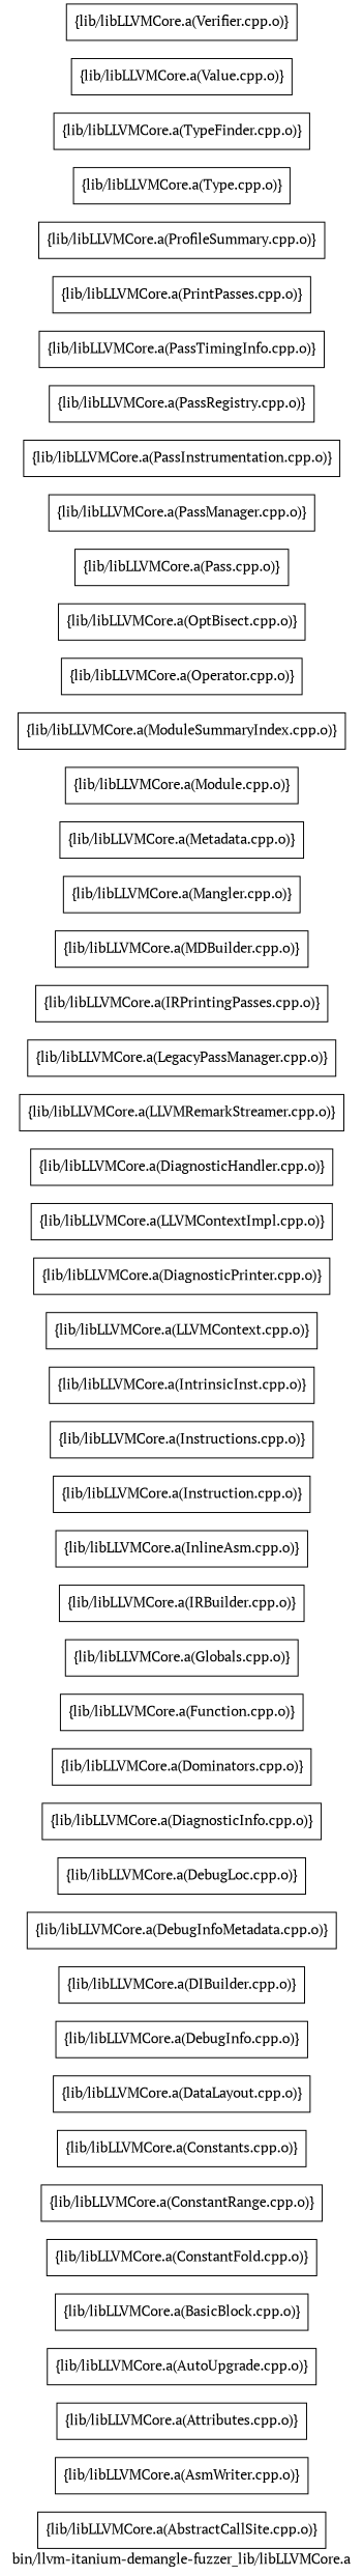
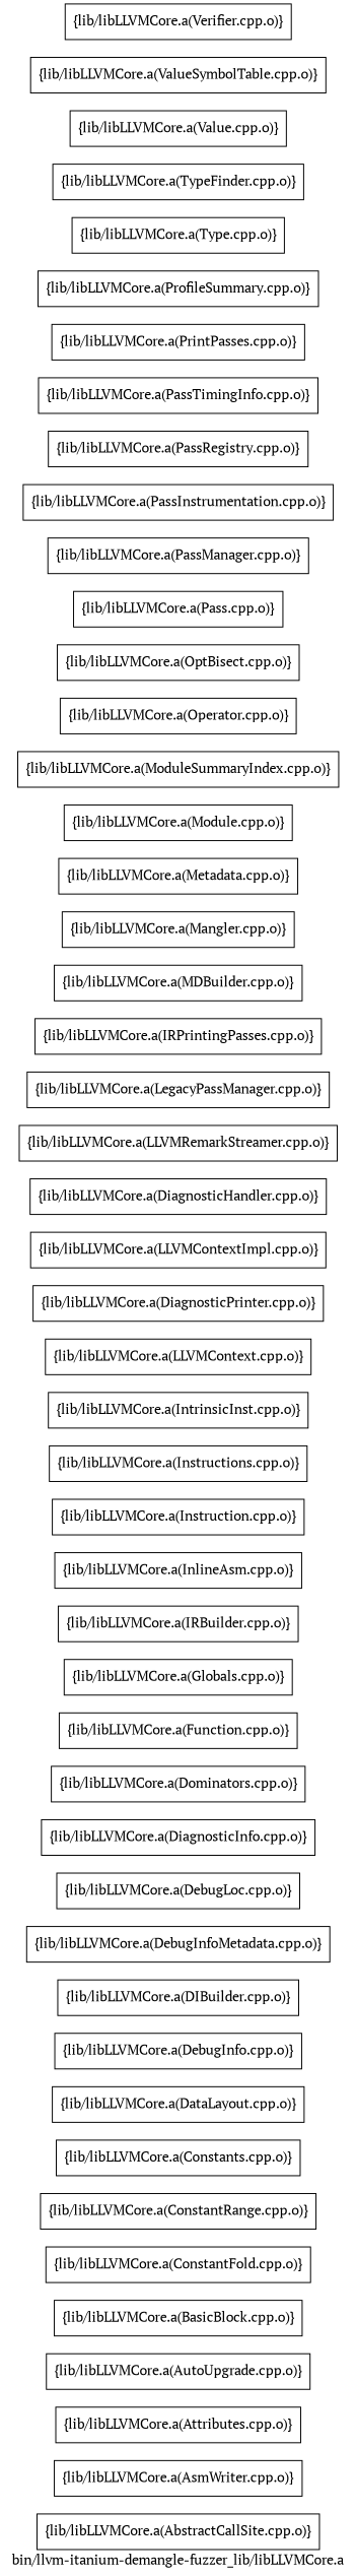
  digraph {
    label="bin/llvm-itanium-demangle-fuzzer_lib/libLLVMCore.a"
    rankdir=LR
    fontname="PT Serif"
    node [group=0 shape=box fontname="PT Serif"]
    n1 [label="{lib/libLLVMCore.a(AbstractCallSite.cpp.o)}"]
    n2 [label="{lib/libLLVMCore.a(AsmWriter.cpp.o)}"]
    n3 [label="{lib/libLLVMCore.a(Attributes.cpp.o)}"]
    n4 [label="{lib/libLLVMCore.a(AutoUpgrade.cpp.o)}"]
    n5 [label="{lib/libLLVMCore.a(BasicBlock.cpp.o)}"]
    n6 [label="{lib/libLLVMCore.a(ConstantFold.cpp.o)}"]
    n7 [label="{lib/libLLVMCore.a(ConstantRange.cpp.o)}"]
    n8 [label="{lib/libLLVMCore.a(Constants.cpp.o)}"]
    n9 [label="{lib/libLLVMCore.a(DataLayout.cpp.o)}"]
    n10 [label="{lib/libLLVMCore.a(DebugInfo.cpp.o)}"]
    n11 [label="{lib/libLLVMCore.a(DIBuilder.cpp.o)}"]
    n12 [label="{lib/libLLVMCore.a(DebugInfoMetadata.cpp.o)}"]
    n13 [label="{lib/libLLVMCore.a(DebugLoc.cpp.o)}"]
    n14 [label="{lib/libLLVMCore.a(DiagnosticInfo.cpp.o)}"]
    n15 [label="{lib/libLLVMCore.a(Dominators.cpp.o)}"]
    n16 [label="{lib/libLLVMCore.a(Function.cpp.o)}"]
    n17 [label="{lib/libLLVMCore.a(Globals.cpp.o)}"]
    n18 [label="{lib/libLLVMCore.a(IRBuilder.cpp.o)}"]
    n19 [label="{lib/libLLVMCore.a(InlineAsm.cpp.o)}"]
    n20 [label="{lib/libLLVMCore.a(Instruction.cpp.o)}"]
    n21 [label="{lib/libLLVMCore.a(Instructions.cpp.o)}"]
    n22 [label="{lib/libLLVMCore.a(IntrinsicInst.cpp.o)}"]
    n23 [label="{lib/libLLVMCore.a(LLVMContext.cpp.o)}"]
    n24 [label="{lib/libLLVMCore.a(DiagnosticPrinter.cpp.o)}"]
    n25 [label="{lib/libLLVMCore.a(LLVMContextImpl.cpp.o)}"]
    n26 [label="{lib/libLLVMCore.a(DiagnosticHandler.cpp.o)}"]
    n27 [label="{lib/libLLVMCore.a(LLVMRemarkStreamer.cpp.o)}"]
    n28 [label="{lib/libLLVMCore.a(LegacyPassManager.cpp.o)}"]
    n29 [label="{lib/libLLVMCore.a(IRPrintingPasses.cpp.o)}"]
    n30 [label="{lib/libLLVMCore.a(MDBuilder.cpp.o)}"]
    n31 [label="{lib/libLLVMCore.a(Mangler.cpp.o)}"]
    n32 [label="{lib/libLLVMCore.a(Metadata.cpp.o)}"]
    n33 [label="{lib/libLLVMCore.a(Module.cpp.o)}"]
    n34 [label="{lib/libLLVMCore.a(ModuleSummaryIndex.cpp.o)}"]
    n35 [label="{lib/libLLVMCore.a(Operator.cpp.o)}"]
    n36 [label="{lib/libLLVMCore.a(OptBisect.cpp.o)}"]
    n37 [label="{lib/libLLVMCore.a(Pass.cpp.o)}"]
    n38 [label="{lib/libLLVMCore.a(PassManager.cpp.o)}"]
    n39 [label="{lib/libLLVMCore.a(PassInstrumentation.cpp.o)}"]
    n40 [label="{lib/libLLVMCore.a(PassRegistry.cpp.o)}"]
    n41 [label="{lib/libLLVMCore.a(PassTimingInfo.cpp.o)}"]
    n42 [label="{lib/libLLVMCore.a(PrintPasses.cpp.o)}"]
    n43 [label="{lib/libLLVMCore.a(ProfileSummary.cpp.o)}"]
    n44 [label="{lib/libLLVMCore.a(Type.cpp.o)}"]
    n45 [label="{lib/libLLVMCore.a(TypeFinder.cpp.o)}"]
    n46 [label="{lib/libLLVMCore.a(Value.cpp.o)}"]
+   n47 [label="{lib/libLLVMCore.a(ValueSymbolTable.cpp.o)}"]
    n48 [label="{lib/libLLVMCore.a(Verifier.cpp.o)}"]
  }
